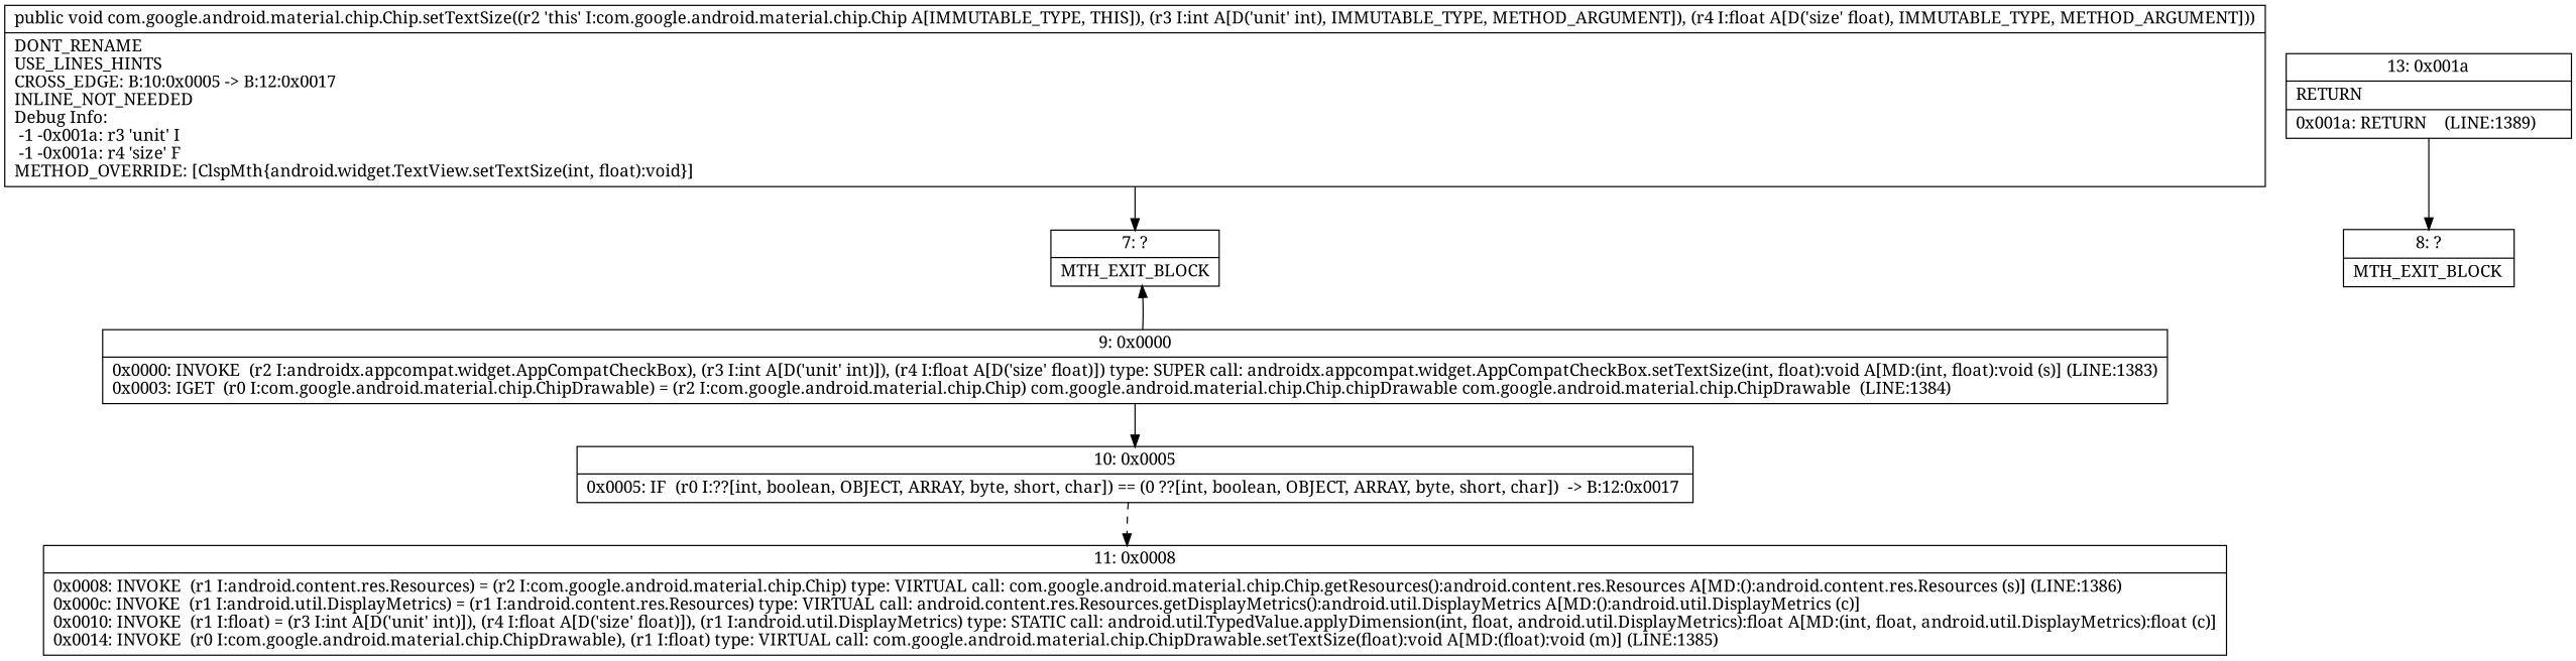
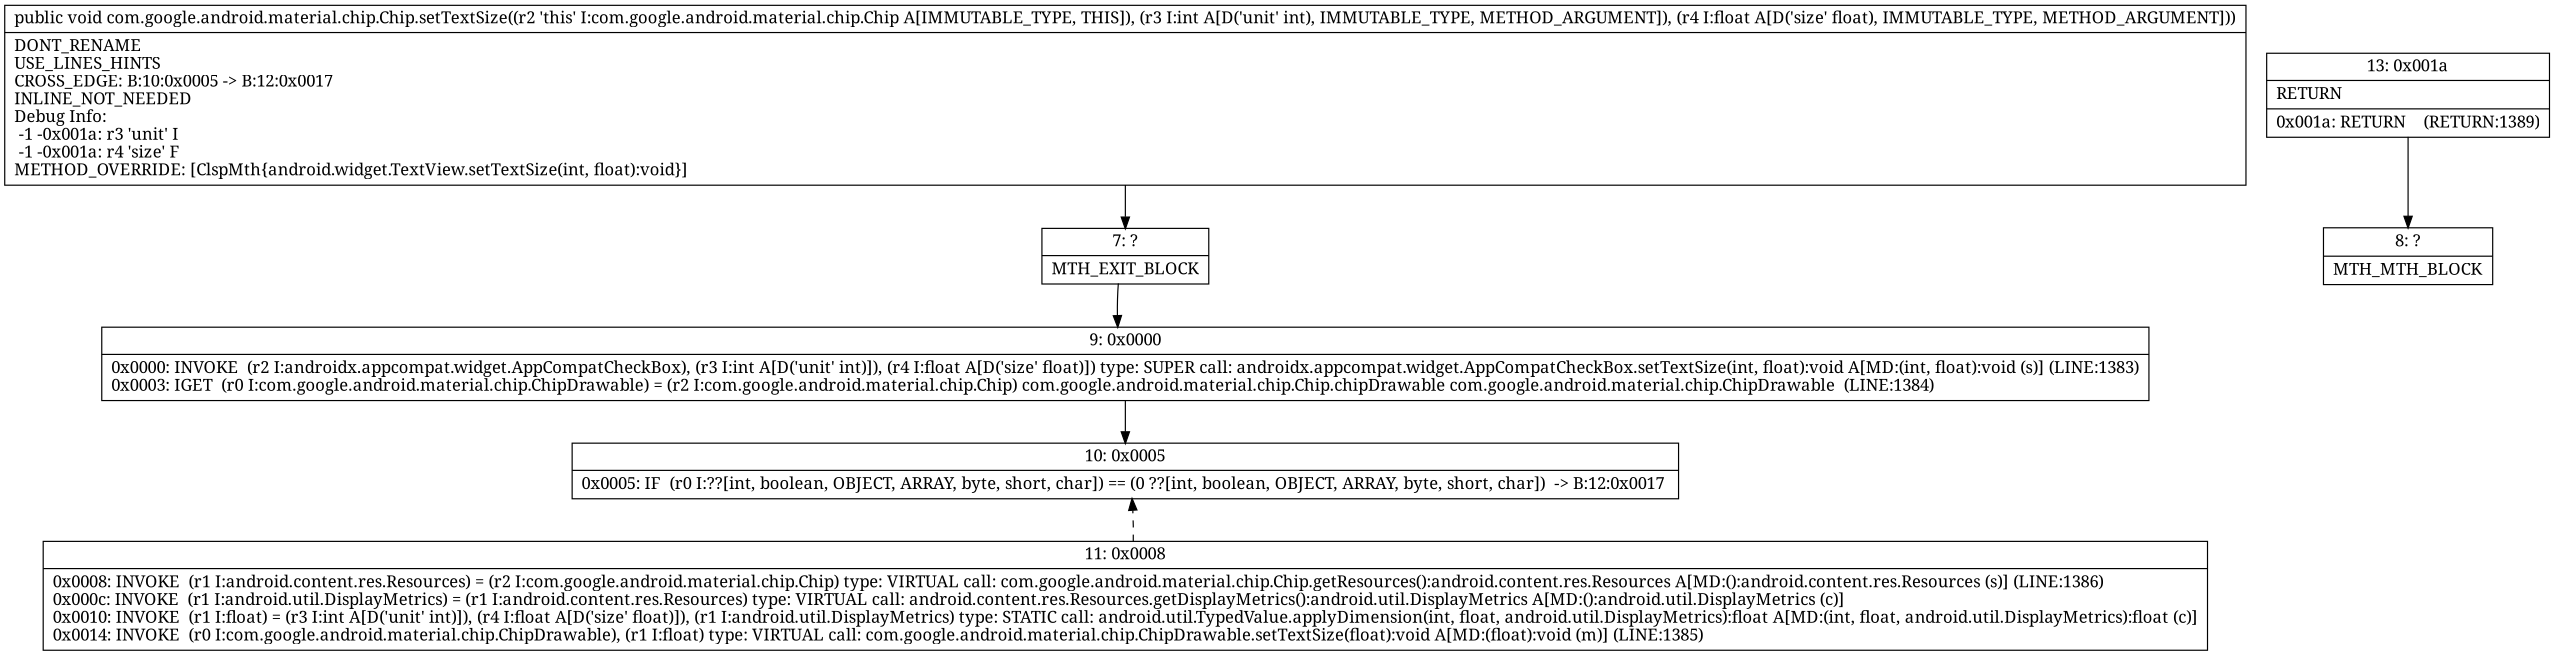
  digraph {
    fontname="Noto Serif"
    node [fontname="Noto Serif" shape=record]
    edge [fontname="Noto Serif"]
    n1 [label="{7\:\ ?|MTH_EXIT_BLOCK\l}"]
    n2 [label="{9\:\ 0x0000|0x0000: INVOKE  (r2 I:androidx.appcompat.widget.AppCompatCheckBox), (r3 I:int A[D('unit' int)]), (r4 I:float A[D('size' float)]) type: SUPER call: androidx.appcompat.widget.AppCompatCheckBox.setTextSize(int, float):void A[MD:(int, float):void (s)] (LINE:1383)\l0x0003: IGET  (r0 I:com.google.android.material.chip.ChipDrawable) = (r2 I:com.google.android.material.chip.Chip) com.google.android.material.chip.Chip.chipDrawable com.google.android.material.chip.ChipDrawable  (LINE:1384)\l}"]
    n3 [label="{10\:\ 0x0005|0x0005: IF  (r0 I:??[int, boolean, OBJECT, ARRAY, byte, short, char]) == (0 ??[int, boolean, OBJECT, ARRAY, byte, short, char])  \-\> B:12:0x0017 \l}"]
    n4 [label="{11\:\ 0x0008|0x0008: INVOKE  (r1 I:android.content.res.Resources) = (r2 I:com.google.android.material.chip.Chip) type: VIRTUAL call: com.google.android.material.chip.Chip.getResources():android.content.res.Resources A[MD:():android.content.res.Resources (s)] (LINE:1386)\l0x000c: INVOKE  (r1 I:android.util.DisplayMetrics) = (r1 I:android.content.res.Resources) type: VIRTUAL call: android.content.res.Resources.getDisplayMetrics():android.util.DisplayMetrics A[MD:():android.util.DisplayMetrics (c)]\l0x0010: INVOKE  (r1 I:float) = (r3 I:int A[D('unit' int)]), (r4 I:float A[D('size' float)]), (r1 I:android.util.DisplayMetrics) type: STATIC call: android.util.TypedValue.applyDimension(int, float, android.util.DisplayMetrics):float A[MD:(int, float, android.util.DisplayMetrics):float (c)]\l0x0014: INVOKE  (r0 I:com.google.android.material.chip.ChipDrawable), (r1 I:float) type: VIRTUAL call: com.google.android.material.chip.ChipDrawable.setTextSize(float):void A[MD:(float):void (m)] (LINE:1385)\l}"]
-   n5 [label="{13\:\ 0x001a|RETURN\l|0x001a: RETURN    (LINE:1389)\l}"]
-   n6 [label="{8\:\ ?|MTH_EXIT_BLOCK\l}"]
+   n5 [label="{13\:\ 0x001a|RETURN\l|0x001a: RETURN    (RETURN:1389)\l}"]
+   n6 [label="{8\:\ ?|MTH_MTH_BLOCK\l}"]
    n7 [label="{public void com.google.android.material.chip.Chip.setTextSize((r2 'this' I:com.google.android.material.chip.Chip A[IMMUTABLE_TYPE, THIS]), (r3 I:int A[D('unit' int), IMMUTABLE_TYPE, METHOD_ARGUMENT]), (r4 I:float A[D('size' float), IMMUTABLE_TYPE, METHOD_ARGUMENT]))  | DONT_RENAME\lUSE_LINES_HINTS\lCROSS_EDGE: B:10:0x0005 \-\> B:12:0x0017\lINLINE_NOT_NEEDED\lDebug Info:\l  \-1 \-0x001a: r3 'unit' I\l  \-1 \-0x001a: r4 'size' F\lMETHOD_OVERRIDE: [ClspMth\{android.widget.TextView.setTextSize(int, float):void\}]\l}"]
-   n2 -> n1
+   n1 -> n2
    n2 -> n3
-   n3 -> n4 [style=dashed]
+   n4 -> n3 [style=dashed]
    n5 -> n6
    n7 -> n1
  }
